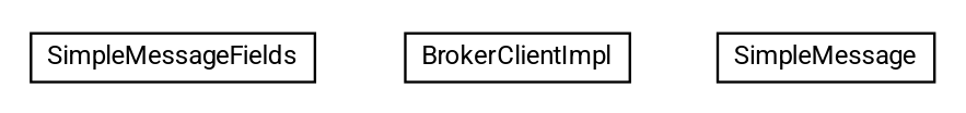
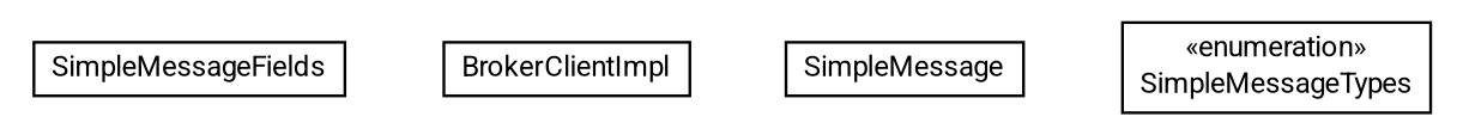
  digraph {
    nodesep=0.25
    ranksep=0.5
    fontname=Roboto
    node [fontcolor=black fontname=Roboto fontsize=10.0 shape=plaintext]
    n1 [label=<<table title="org.universAAL.middleware.broker.client.SimpleMessageFields" border="0" cellborder="1" cellspacing="0" cellpadding="2" port="p" href="./SimpleMessageFields.html"> 		<tr><td><table border="0" cellspacing="0" cellpadding="1"> <tr><td align="center" balign="center"> SimpleMessageFields </td></tr> 		</table></td></tr> 		</table>>]
    n2 [label=<<table title="org.universAAL.middleware.broker.client.BrokerClientImpl" border="0" cellborder="1" cellspacing="0" cellpadding="2" port="p" href="./BrokerClientImpl.html"> 		<tr><td><table border="0" cellspacing="0" cellpadding="1"> <tr><td align="center" balign="center"> BrokerClientImpl </td></tr> 		</table></td></tr> 		</table>>]
    n3 [label=<<table title="org.universAAL.middleware.broker.client.SimpleMessage" border="0" cellborder="1" cellspacing="0" cellpadding="2" port="p" href="./SimpleMessage.html"> 		<tr><td><table border="0" cellspacing="0" cellpadding="1"> <tr><td align="center" balign="center"> SimpleMessage </td></tr> 		</table></td></tr> 		</table>>]
+   n4 [label=<<table title="org.universAAL.middleware.broker.client.SimpleMessage.SimpleMessageTypes" border="0" cellborder="1" cellspacing="0" cellpadding="2" port="p" href="./SimpleMessage.SimpleMessageTypes.html"> 		<tr><td><table border="0" cellspacing="0" cellpadding="1"> <tr><td align="center" balign="center"> &#171;enumeration&#187; </td></tr> <tr><td align="center" balign="center"> SimpleMessageTypes </td></tr> 		</table></td></tr> 		</table>>]
  }
